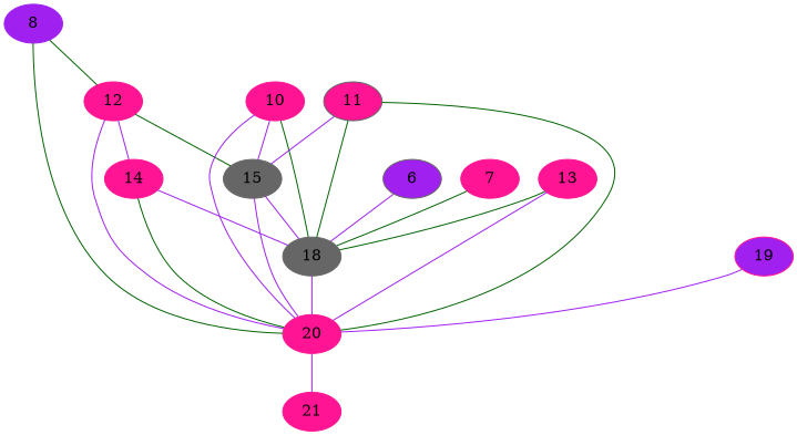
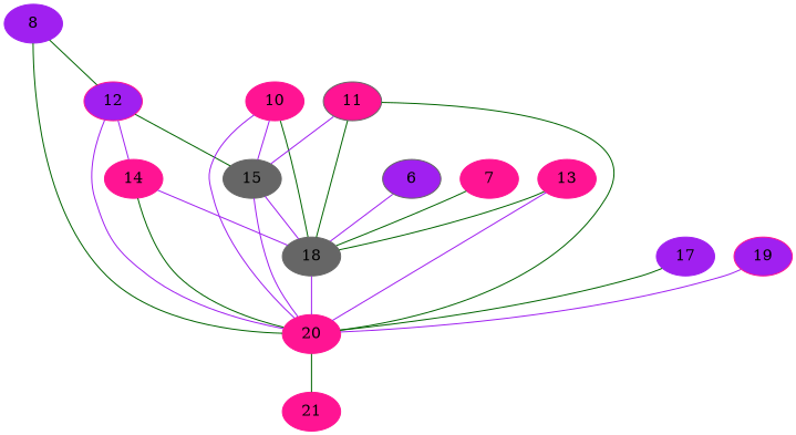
  graph {
    node [color=deeppink style=filled]
    edge [color=purple weight=1.0]
    8 [color=purple]
-   12
+   12 [fillcolor=purple]
    20
    6 [color=gray40 fillcolor=purple]
    18 [color=gray40]
    7
    15 [color=gray40]
    14
    21
    10
    11 [color=gray40 fillcolor=deeppink]
    13
+   17 [color=purple]
    19 [fillcolor=purple]
    8 -- 12 [color=darkgreen]
    8 -- 20 [color=darkgreen weight=2.0]
    12 -- 20
    12 -- 15 [color=darkgreen]
    12 -- 14
-   20 -- 21 [weight=2.0]
+   20 -- 21 [color=darkgreen weight=2.0]
    6 -- 18
    18 -- 20 [weight=4.0]
    7 -- 18 [color=darkgreen]
    15 -- 20
    15 -- 18
    14 -- 20 [color=darkgreen]
    14 -- 18
    10 -- 20
    10 -- 18 [color=darkgreen weight=3.0]
    10 -- 15
    11 -- 20 [color=darkgreen]
    11 -- 18 [color=darkgreen weight=2.0]
    11 -- 15
    13 -- 20
    13 -- 18 [color=darkgreen]
+   17 -- 20 [color=darkgreen]
    19 -- 20
  }
